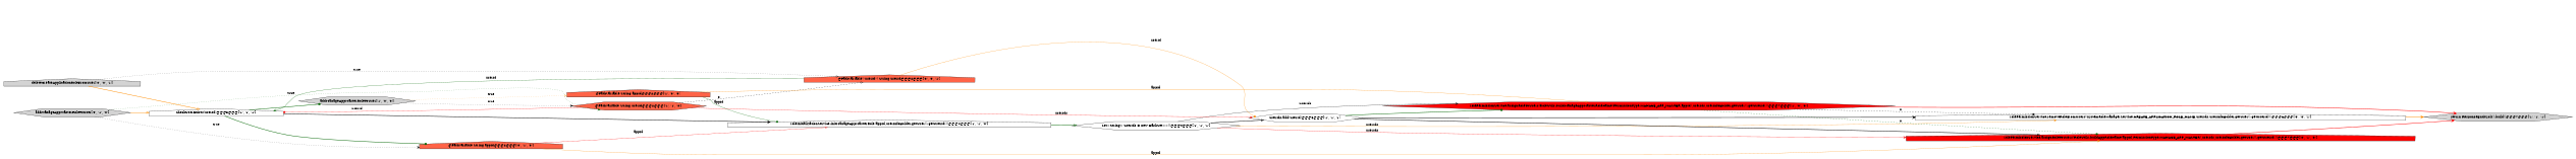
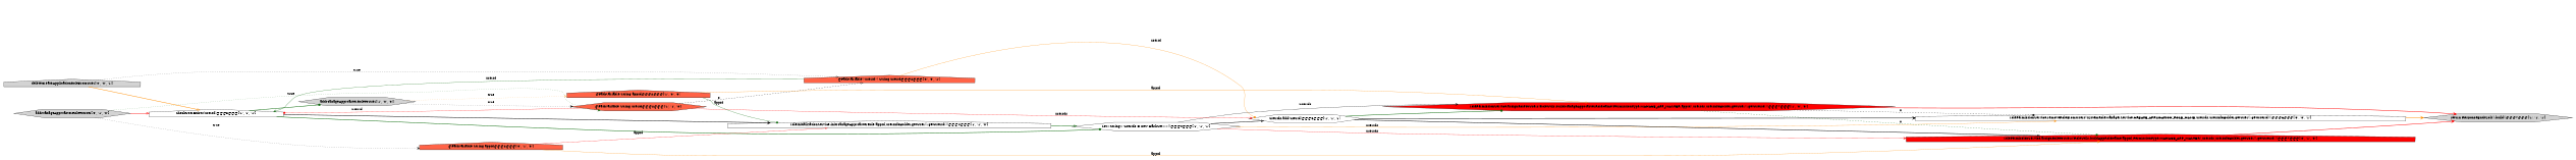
  digraph {
    rankdir=LR
    node [fillcolor=white shape=house style=filled]
    edge [arrowhead=vee color=black style=bold]
    n1 [fillcolor=tomato label="@PathVariable String appId@@@2@@@['0', '1', '0']"]
    n2 [fillcolor=red label="rolePermissionService.assignRoleToUsers(RoleUtils.buildAppRoleName(appId,PermissionType.MANAGE_APP_MASTER),userIds,userInfoHolder.getUser().getUserId())@@@7@@@['0', '1', '0']"]
    n3 [label="roleInitializationService.initManageAppMasterRole(appId,userInfoHolder.getUser().getUserId())@@@4@@@['1', '1', '0']"]
    n4 [fillcolor=lightgray label="return ResponseEntity.ok().build()@@@7@@@['1', '1', '1']" shape=hexagon]
    n5 [label="Set<String> userIds = new HashSet<>()@@@4@@@['1', '1', '1']" shape=hexagon]
    n6 [fillcolor=tomato label="@PathVariable(\"userId\") String userId@@@2@@@['0', '0', '1']"]
    n7 [label="checkUserExists(userId)@@@3@@@['1', '1', '1']"]
    n8 [label="userIds.add(userId)@@@5@@@['1', '1', '1']" shape=hexagon]
    n9 [fillcolor=lightgray label="addManageAppMasterRoleToUser['1', '0', '0']" shape=hexagon]
    n10 [label="rolePermissionService.removeRoleFromUsers(SystemRoleManagerService.CREATE_APPLICATION_ROLE_NAME,userIds,userInfoHolder.getUser().getUserId())@@@6@@@['0', '0', '1']"]
    n11 [fillcolor=red label="rolePermissionService.assignRoleToUsers(RoleUtils.buildManageAppMasterRoleName(PermissionType.MANAGE_APP_MASTER,appId),userIds,userInfoHolder.getUser().getUserId())@@@7@@@['1', '0', '0']" shape=hexagon]
    n12 [fillcolor=lightgray label="addManageAppMasterRoleToUser['0', '1', '0']" shape=hexagon]
    n13 [fillcolor=tomato label="@PathVariable String userId@@@2@@@['1', '1', '0']" shape=hexagon]
    n14 [fillcolor=tomato label="@PathVariable String appId@@@2@@@['1', '0', '0']"]
    n15 [fillcolor=lightgray label="deleteCreateApplicationRoleFromUser['0', '0', '1']"]
    n1 -> n2 [color=darkorange label=appId style=solid]
    n1 -> n3 [arrowhead=onormal color=red label=appId style=solid]
    n2 -> n4 [color=red]
    n3 -> n5 [arrowhead=onormal color=darkgreen]
    n5 -> n2 [color=red label=userIds style=solid]
    n5 -> n8 [arrowhead=onormal]
    n5 -> n10 [color=darkorange label=userIds style=solid]
    n5 -> n11 [label=userIds style=solid]
    n6 -> n7 [color=darkgreen label=userId style=solid]
    n6 -> n8 [arrowhead=dot color=darkorange label=userId style=solid]
    n7 -> n3
-   n7 -> n1 [arrowhead=dot color=darkgreen]
+   n7 -> n5 [arrowhead=dot color=darkgreen]
    n7 -> n9 [arrowhead=dot color=darkgreen]
    n8 -> n2 [arrowhead=onormal]
    n8 -> n10
    n8 -> n11 [arrowhead=dot color=darkgreen]
    n9 -> n13 [label=true style=dotted]
    n9 -> n14 [arrowhead=onormal color=darkorange label=true style=dotted]
    n10 -> n4 [color=darkorange]
    n11 -> n2 [arrowhead=dot color=darkgreen label=0 style=dashed]
    n11 -> n4 [color=red]
    n11 -> n10 [arrowhead=dot label=0 style=dashed]
    n12 -> n1 [label=true style=dotted]
-   n12 -> n7 [arrowhead=onormal color=darkorange]
+   n12 -> n7 [arrowhead=onormal color=red]
    n12 -> n13 [color=darkgreen label=true style=dotted]
    n13 -> n6 [arrowhead=onormal label=0 style=dashed]
    n13 -> n7 [arrowhead=dot color=red label=userId style=solid]
    n13 -> n8 [color=red label=userIds style=solid]
    n14 -> n3 [arrowhead=dot color=darkgreen label=appId style=solid]
    n14 -> n11 [arrowhead=onormal color=darkorange label=appId style=solid]
    n15 -> n6 [arrowhead=onormal label=true style=dotted]
    n15 -> n7 [arrowhead=onormal color=darkorange]
  }
